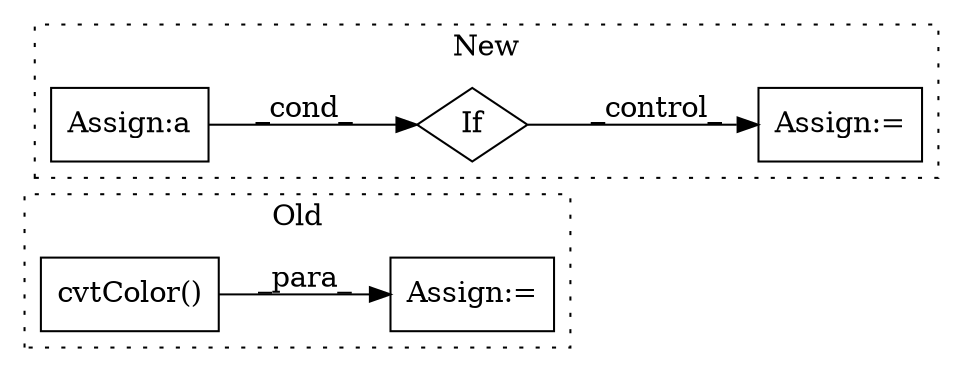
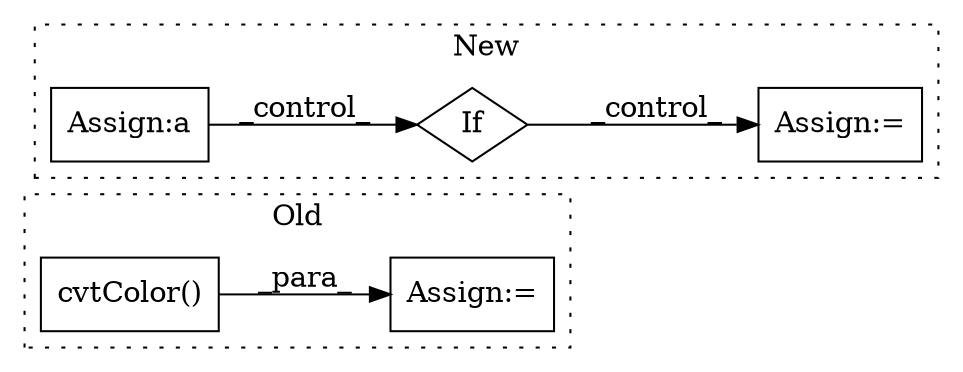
  digraph {
    rankdir=LR
    node [a=68 l=3 shape=box]
    n1 [a=75 l="13,1" label="cvtColor()" s="1595,1634"]
    n2 [label="Assign:=" s=1592]
    n3 [a=96 label=If s=1344 shape=diamond]
    n4 [label="Assign:=" s=1899]
    n5 [a=82 label="Assign:a" s=1379]
    subgraph cluster_1 {
      label=Old
      style=dotted
      n1
      n2
    }
    subgraph cluster_2 {
      label=New
      style=dotted
      n3
      n4
      n5
    }
    n1 -> n2 [label=_para_]
    n3 -> n4 [label=_control_]
-   n5 -> n3 [label=_cond_]
+   n5 -> n3 [label=_control_]
  }
